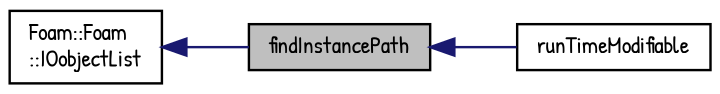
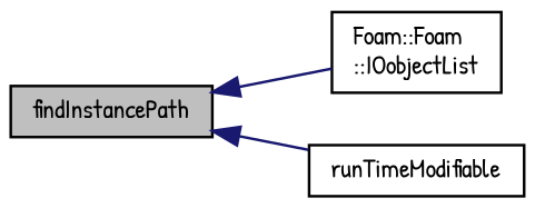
  digraph {
    fontname="Patrick Hand"
    rankdir=LR
    node [color=black fontname="Patrick Hand" fontsize=10 shape=record]
    edge [color=midnightblue dir=back fontname="Patrick Hand" fontsize=10 labelfontname=FreeSans labelfontsize=10 style=solid]
    n1 [fillcolor=grey75 fontcolor=black height=0.2 label=findInstancePath style=filled width=0.4]
    n2 [height=0.2 label="Foam::Foam\l::IOobjectList" width=0.4]
    n3 [height=0.2 label=runTimeModifiable width=0.4]
-   n2 -> n1
+   n1 -> n2
    n1 -> n3
  }
